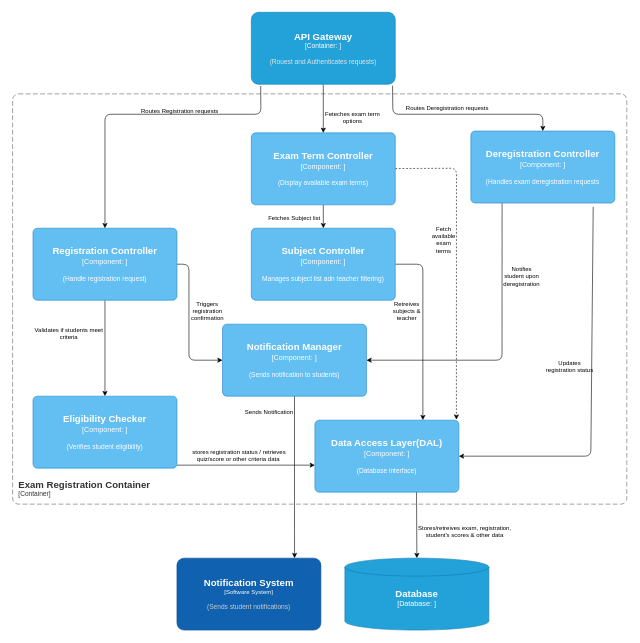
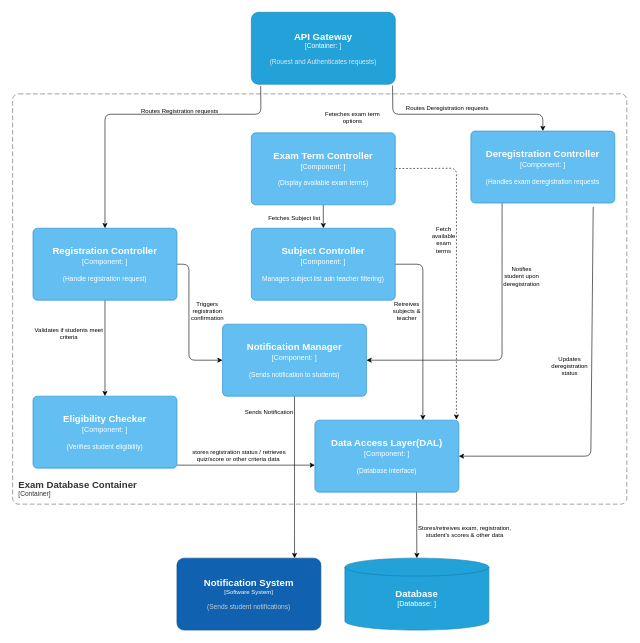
  <mxCell id="0" />
  <mxCell id="1" parent="0" />
  <mxCell id="2" style="edgeStyle=none;html=1;entryX=0;entryY=0.5;entryDx=0;entryDy=0;entryPerimeter=0;" parent="1" source="4" target="14" edge="1"><mxGeometry relative="1" as="geometry"><Array as="points"><mxPoint x="314" y="440" /><mxPoint x="314" y="600" /></Array></mxGeometry></mxCell>
  <mxCell id="3" style="edgeStyle=none;html=1;entryX=0.5;entryY=0;entryDx=0;entryDy=0;entryPerimeter=0;" parent="1" source="4" target="11" edge="1"><mxGeometry relative="1" as="geometry" /></mxCell>
  <mxCell id="4" value="&lt;font style=&quot;font-size: 16px&quot;&gt;&lt;b&gt;Registration Controller&lt;/b&gt;&lt;/font&gt;&lt;div&gt;[Component: ]&lt;/div&gt;&lt;br&gt;&lt;div&gt;&lt;font style=&quot;font-size: 11px&quot;&gt;(Handle registration request)&lt;/font&gt;&lt;/div&gt;" style="rounded=1;whiteSpace=wrap;html=1;labelBackgroundColor=none;fillColor=#63BEF2;fontColor=#ffffff;align=center;arcSize=6;strokeColor=#2086C9;metaEdit=1;resizable=0;points=[[0.25,0,0],[0.5,0,0],[0.75,0,0],[1,0.25,0],[1,0.5,0],[1,0.75,0],[0.75,1,0],[0.5,1,0],[0.25,1,0],[0,0.75,0],[0,0.5,0],[0,0.25,0]];" parent="1" vertex="1"><mxGeometry x="54" y="380" width="240" height="120" as="geometry" /></mxCell>
  <mxCell id="5" style="edgeStyle=none;html=1;entryX=0.5;entryY=0;entryDx=0;entryDy=0;entryPerimeter=0;" parent="1" source="7" target="9" edge="1"><mxGeometry relative="1" as="geometry" /></mxCell>
  <mxCell id="6" style="edgeStyle=none;html=1;entryX=0.983;entryY=-0.008;entryDx=0;entryDy=0;entryPerimeter=0;fontSize=10;dashed=1;" parent="1" source="7" target="23" edge="1"><mxGeometry relative="1" as="geometry"><Array as="points"><mxPoint x="760" y="280" /></Array></mxGeometry></mxCell>
  <mxCell id="7" value="&lt;font style=&quot;font-size: 16px&quot;&gt;&lt;b&gt;Exam Term Controller&lt;/b&gt;&lt;/font&gt;&lt;div&gt;[Component: ]&lt;/div&gt;&lt;br&gt;&lt;div&gt;&lt;font style=&quot;font-size: 11px&quot;&gt;(Display available exam terms)&lt;/font&gt;&lt;/div&gt;" style="rounded=1;whiteSpace=wrap;html=1;labelBackgroundColor=none;fillColor=#63BEF2;fontColor=#ffffff;align=center;arcSize=6;strokeColor=#2086C9;metaEdit=1;resizable=0;points=[[0.25,0,0],[0.5,0,0],[0.75,0,0],[1,0.25,0],[1,0.5,0],[1,0.75,0],[0.75,1,0],[0.5,1,0],[0.25,1,0],[0,0.75,0],[0,0.5,0],[0,0.25,0]];" parent="1" vertex="1"><mxGeometry x="418" y="221" width="240" height="120" as="geometry" /></mxCell>
  <mxCell id="8" style="edgeStyle=none;html=1;entryX=0.75;entryY=0;entryDx=0;entryDy=0;entryPerimeter=0;fontSize=10;" parent="1" source="9" target="23" edge="1"><mxGeometry relative="1" as="geometry"><Array as="points"><mxPoint x="704" y="440" /></Array></mxGeometry></mxCell>
  <mxCell id="9" value="&lt;font style=&quot;font-size: 16px&quot;&gt;&lt;b&gt;Subject Controller&lt;/b&gt;&lt;/font&gt;&lt;div&gt;[Component: ]&lt;/div&gt;&lt;br&gt;&lt;div&gt;&lt;font style=&quot;font-size: 11px&quot;&gt;Manages subject list adn teacher filtering)&lt;/font&gt;&lt;/div&gt;" style="rounded=1;whiteSpace=wrap;html=1;labelBackgroundColor=none;fillColor=#63BEF2;fontColor=#ffffff;align=center;arcSize=6;strokeColor=#2086C9;metaEdit=1;resizable=0;points=[[0.25,0,0],[0.5,0,0],[0.75,0,0],[1,0.25,0],[1,0.5,0],[1,0.75,0],[0.75,1,0],[0.5,1,0],[0.25,1,0],[0,0.75,0],[0,0.5,0],[0,0.25,0]];" parent="1" vertex="1"><mxGeometry x="418" y="380" width="240" height="120" as="geometry" /></mxCell>
  <mxCell id="10" style="edgeStyle=none;html=1;entryX=0;entryY=0.5;entryDx=0;entryDy=0;entryPerimeter=0;" parent="1" edge="1"><mxGeometry relative="1" as="geometry"><mxPoint x="294" y="775" as="sourcePoint" /><mxPoint x="524" y="775" as="targetPoint" /><Array as="points"><mxPoint x="344" y="775" /></Array></mxGeometry></mxCell>
  <mxCell id="11" value="&lt;font style=&quot;font-size: 16px&quot;&gt;&lt;b&gt;Eligibility Checker&lt;/b&gt;&lt;/font&gt;&lt;div&gt;[Component: ]&lt;/div&gt;&lt;br&gt;&lt;div&gt;&lt;font style=&quot;font-size: 11px&quot;&gt;(Verifies student eligibility)&lt;/font&gt;&lt;/div&gt;" style="rounded=1;whiteSpace=wrap;html=1;labelBackgroundColor=none;fillColor=#63BEF2;fontColor=#ffffff;align=center;arcSize=6;strokeColor=#2086C9;metaEdit=1;resizable=0;points=[[0.25,0,0],[0.5,0,0],[0.75,0,0],[1,0.25,0],[1,0.5,0],[1,0.75,0],[0.75,1,0],[0.5,1,0],[0.25,1,0],[0,0.75,0],[0,0.5,0],[0,0.25,0]];" parent="1" vertex="1"><mxGeometry x="54" y="660" width="240" height="120" as="geometry" /></mxCell>
- <mxCell id="12" value="&lt;font style=&quot;font-size: 16px&quot;&gt;&lt;b&gt;&lt;div style=&quot;text-align: left&quot;&gt;Exam Registration Container&lt;/div&gt;&lt;/b&gt;&lt;/font&gt;&lt;div style=&quot;text-align: left&quot;&gt;[Container]&lt;/div&gt;" style="rounded=1;fontSize=11;whiteSpace=wrap;html=1;dashed=1;arcSize=20;fillColor=none;strokeColor=#666666;fontColor=#333333;labelBackgroundColor=none;align=left;verticalAlign=bottom;labelBorderColor=none;spacingTop=0;spacing=10;dashPattern=8 4;metaEdit=1;rotatable=0;perimeter=rectanglePerimeter;noLabel=0;labelPadding=0;allowArrows=0;connectable=0;expand=0;recursiveResize=0;editable=1;pointerEvents=0;absoluteArcSize=1;points=[[0.25,0,0],[0.5,0,0],[0.75,0,0],[1,0.25,0],[1,0.5,0],[1,0.75,0],[0.75,1,0],[0.5,1,0],[0.25,1,0],[0,0.75,0],[0,0.5,0],[0,0.25,0]];" parent="1" vertex="1"><mxGeometry x="20" y="156" width="1024" height="684" as="geometry" /></mxCell>
+ <mxCell id="12" value="&lt;font style=&quot;font-size: 16px&quot;&gt;&lt;b&gt;&lt;div style=&quot;text-align: left&quot;&gt;Exam Database Container&lt;/div&gt;&lt;/b&gt;&lt;/font&gt;&lt;div style=&quot;text-align: left&quot;&gt;[Container]&lt;/div&gt;" style="rounded=1;fontSize=11;whiteSpace=wrap;html=1;dashed=1;arcSize=20;fillColor=none;strokeColor=#666666;fontColor=#333333;labelBackgroundColor=none;align=left;verticalAlign=bottom;labelBorderColor=none;spacingTop=0;spacing=10;dashPattern=8 4;metaEdit=1;rotatable=0;perimeter=rectanglePerimeter;noLabel=0;labelPadding=0;allowArrows=0;connectable=0;expand=0;recursiveResize=0;editable=1;pointerEvents=0;absoluteArcSize=1;points=[[0.25,0,0],[0.5,0,0],[0.75,0,0],[1,0.25,0],[1,0.5,0],[1,0.75,0],[0.75,1,0],[0.5,1,0],[0.25,1,0],[0,0.75,0],[0,0.5,0],[0,0.25,0]];" parent="1" vertex="1"><mxGeometry x="20" y="156" width="1024" height="684" as="geometry" /></mxCell>
  <mxCell id="13" style="edgeStyle=none;html=1;fontSize=10;entryX=0.817;entryY=0;entryDx=0;entryDy=0;entryPerimeter=0;exitX=0.5;exitY=1;exitDx=0;exitDy=0;exitPerimeter=0;" parent="1" source="14" target="35" edge="1"><mxGeometry relative="1" as="geometry"><Array as="points"><mxPoint x="490" y="880" /></Array></mxGeometry></mxCell>
  <mxCell id="14" value="&lt;font style=&quot;font-size: 16px&quot;&gt;&lt;b&gt;Notification Manager&lt;/b&gt;&lt;/font&gt;&lt;div&gt;[Component: ]&lt;/div&gt;&lt;br&gt;&lt;div&gt;&lt;font style=&quot;font-size: 11px&quot;&gt;(Sends notification to students)&lt;/font&gt;&lt;/div&gt;" style="rounded=1;whiteSpace=wrap;html=1;labelBackgroundColor=none;fillColor=#63BEF2;fontColor=#ffffff;align=center;arcSize=6;strokeColor=#2086C9;metaEdit=1;resizable=0;points=[[0.25,0,0],[0.5,0,0],[0.75,0,0],[1,0.25,0],[1,0.5,0],[1,0.75,0],[0.75,1,0],[0.5,1,0],[0.25,1,0],[0,0.75,0],[0,0.5,0],[0,0.25,0]];" parent="1" vertex="1"><mxGeometry x="370" y="540" width="240" height="120" as="geometry" /></mxCell>
  <mxCell id="15" style="edgeStyle=none;html=1;entryX=0.5;entryY=0;entryDx=0;entryDy=0;entryPerimeter=0;exitX=0.065;exitY=1.025;exitDx=0;exitDy=0;exitPerimeter=0;" parent="1" source="18" target="4" edge="1"><mxGeometry relative="1" as="geometry"><Array as="points"><mxPoint x="434" y="190" /><mxPoint x="174" y="190" /></Array></mxGeometry></mxCell>
- <mxCell id="16" style="edgeStyle=none;html=1;entryX=0.5;entryY=0;entryDx=0;entryDy=0;entryPerimeter=0;" parent="1" source="18" target="7" edge="1"><mxGeometry relative="1" as="geometry" /></mxCell>
  <mxCell id="17" style="edgeStyle=none;html=1;entryX=0.5;entryY=0;entryDx=0;entryDy=0;entryPerimeter=0;exitX=0.981;exitY=1.019;exitDx=0;exitDy=0;exitPerimeter=0;" parent="1" source="18" target="21" edge="1"><mxGeometry relative="1" as="geometry"><Array as="points"><mxPoint x="654" y="190" /><mxPoint x="904" y="190" /></Array></mxGeometry></mxCell>
  <mxCell id="18" value="&lt;font style=&quot;font-size: 16px&quot;&gt;&lt;b&gt;API Gateway&lt;/b&gt;&lt;/font&gt;&lt;div&gt;[Container: ]&lt;/div&gt;&lt;br&gt;&lt;div&gt;&lt;font style=&quot;font-size: 11px&quot;&gt;&lt;font color=&quot;#E6E6E6&quot;&gt;(Rouest and Authenticates requests)&lt;/font&gt;&lt;/div&gt;" style="rounded=1;whiteSpace=wrap;html=1;fontSize=11;labelBackgroundColor=none;fillColor=#23A2D9;fontColor=#ffffff;align=center;arcSize=10;strokeColor=#0E7DAD;metaEdit=1;resizable=0;points=[[0.25,0,0],[0.5,0,0],[0.75,0,0],[1,0.25,0],[1,0.5,0],[1,0.75,0],[0.75,1,0],[0.5,1,0],[0.25,1,0],[0,0.75,0],[0,0.5,0],[0,0.25,0]];" parent="1" vertex="1"><mxGeometry x="418" y="20" width="240" height="120" as="geometry" /></mxCell>
  <mxCell id="19" style="edgeStyle=none;html=1;entryX=1;entryY=0.5;entryDx=0;entryDy=0;entryPerimeter=0;exitX=0.217;exitY=0.992;exitDx=0;exitDy=0;exitPerimeter=0;" parent="1" source="21" target="14" edge="1"><mxGeometry relative="1" as="geometry"><Array as="points"><mxPoint x="836" y="600" /></Array></mxGeometry></mxCell>
  <mxCell id="20" style="edgeStyle=none;html=1;entryX=1;entryY=0.5;entryDx=0;entryDy=0;entryPerimeter=0;exitX=0.85;exitY=1.053;exitDx=0;exitDy=0;exitPerimeter=0;" parent="1" source="21" target="23" edge="1"><mxGeometry relative="1" as="geometry"><Array as="points"><mxPoint x="984" y="760" /></Array></mxGeometry></mxCell>
  <mxCell id="21" value="&lt;font style=&quot;font-size: 16px&quot;&gt;&lt;b&gt;Deregistration Controller&lt;/b&gt;&lt;/font&gt;&lt;div&gt;[Component: ]&lt;/div&gt;&lt;br&gt;&lt;div&gt;&lt;font style=&quot;font-size: 11px&quot;&gt;(Handles exam deregistration requests&lt;/font&gt;&lt;/div&gt;" style="rounded=1;whiteSpace=wrap;html=1;labelBackgroundColor=none;fillColor=#63BEF2;fontColor=#ffffff;align=center;arcSize=6;strokeColor=#2086C9;metaEdit=1;resizable=0;points=[[0.25,0,0],[0.5,0,0],[0.75,0,0],[1,0.25,0],[1,0.5,0],[1,0.75,0],[0.75,1,0],[0.5,1,0],[0.25,1,0],[0,0.75,0],[0,0.5,0],[0,0.25,0]];" parent="1" vertex="1"><mxGeometry x="784" y="218" width="240" height="120" as="geometry" /></mxCell>
  <mxCell id="22" style="edgeStyle=none;html=1;entryX=0.5;entryY=0;entryDx=0;entryDy=0;entryPerimeter=0;fontSize=10;exitX=0.706;exitY=0.998;exitDx=0;exitDy=0;exitPerimeter=0;" parent="1" source="23" target="36" edge="1"><mxGeometry relative="1" as="geometry" /></mxCell>
  <mxCell id="23" value="&lt;font style=&quot;font-size: 16px&quot;&gt;&lt;b&gt;Data Access Layer(DAL)&lt;/b&gt;&lt;/font&gt;&lt;div&gt;[Component: ]&lt;/div&gt;&lt;br&gt;&lt;div&gt;&lt;font style=&quot;font-size: 11px&quot;&gt;(Database interface)&lt;/font&gt;&lt;/div&gt;" style="rounded=1;whiteSpace=wrap;html=1;labelBackgroundColor=none;fillColor=#63BEF2;fontColor=#ffffff;align=center;arcSize=6;strokeColor=#2086C9;metaEdit=1;resizable=0;points=[[0.25,0,0],[0.5,0,0],[0.75,0,0],[1,0.25,0],[1,0.5,0],[1,0.75,0],[0.75,1,0],[0.5,1,0],[0.25,1,0],[0,0.75,0],[0,0.5,0],[0,0.25,0]];" parent="1" vertex="1"><mxGeometry x="524" y="700" width="240" height="120" as="geometry" /></mxCell>
  <mxCell id="24" value="Routes Registration requests" style="text;html=1;strokeColor=none;fillColor=none;align=center;verticalAlign=middle;whiteSpace=wrap;rounded=0;fontSize=10;" parent="1" vertex="1"><mxGeometry x="214" y="170" width="170" height="30" as="geometry" /></mxCell>
  <mxCell id="25" value="Routes Deregistration requests" style="text;html=1;strokeColor=none;fillColor=none;align=center;verticalAlign=middle;whiteSpace=wrap;rounded=0;fontSize=10;" parent="1" vertex="1"><mxGeometry x="665" y="165" width="160" height="30" as="geometry" /></mxCell>
  <mxCell id="26" value="Feteches exam term options" style="text;html=1;strokeColor=none;fillColor=none;align=center;verticalAlign=middle;whiteSpace=wrap;rounded=0;fontSize=10;" parent="1" vertex="1"><mxGeometry x="527" y="180" width="120" height="30" as="geometry" /></mxCell>
  <mxCell id="27" value="Validates if students meet&lt;br style=&quot;font-size: 10px;&quot;&gt;criteria" style="text;html=1;strokeColor=none;fillColor=none;align=center;verticalAlign=middle;whiteSpace=wrap;rounded=0;fontSize=10;" parent="1" vertex="1"><mxGeometry x="54" y="540" width="120" height="30" as="geometry" /></mxCell>
  <mxCell id="28" value="Triggers registration confirmation" style="text;html=1;strokeColor=none;fillColor=none;align=center;verticalAlign=middle;whiteSpace=wrap;rounded=0;fontSize=10;" parent="1" vertex="1"><mxGeometry x="320" y="463" width="50" height="110" as="geometry" /></mxCell>
  <mxCell id="29" value="Fetches Subject list" style="text;html=1;strokeColor=none;fillColor=none;align=center;verticalAlign=middle;whiteSpace=wrap;rounded=0;fontSize=10;" parent="1" vertex="1"><mxGeometry x="430" y="347" width="120" height="30" as="geometry" /></mxCell>
  <mxCell id="30" value="Fetch available exam terms" style="text;html=1;strokeColor=none;fillColor=none;align=center;verticalAlign=middle;whiteSpace=wrap;rounded=0;fontSize=10;" parent="1" vertex="1"><mxGeometry x="720" y="354" width="38" height="90" as="geometry" /></mxCell>
  <mxCell id="31" value="Retreives subjects &amp;amp; teacher" style="text;html=1;strokeColor=none;fillColor=none;align=center;verticalAlign=middle;whiteSpace=wrap;rounded=0;fontSize=10;" parent="1" vertex="1"><mxGeometry x="647" y="473" width="61" height="90" as="geometry" /></mxCell>
  <mxCell id="32" value="Notifies student upon deregistration" style="text;html=1;strokeColor=none;fillColor=none;align=center;verticalAlign=middle;whiteSpace=wrap;rounded=0;fontSize=10;" parent="1" vertex="1"><mxGeometry x="847" y="414" width="44" height="91" as="geometry" /></mxCell>
  <mxCell id="33" value="stores registration status / retrieves quiz/score or other criteria data&amp;nbsp;" style="text;html=1;strokeColor=none;fillColor=none;align=center;verticalAlign=middle;whiteSpace=wrap;rounded=0;fontSize=10;" parent="1" vertex="1"><mxGeometry x="314" y="744" width="168" height="30" as="geometry" /></mxCell>
- <mxCell id="34" value="Updates registration status" style="text;html=1;strokeColor=none;fillColor=none;align=center;verticalAlign=middle;whiteSpace=wrap;rounded=0;fontSize=10;" parent="1" vertex="1"><mxGeometry x="904" y="570" width="90" height="80" as="geometry" /></mxCell>
+ <mxCell id="34" value="Updates deregistration status" style="text;html=1;strokeColor=none;fillColor=none;align=center;verticalAlign=middle;whiteSpace=wrap;rounded=0;fontSize=10;" parent="1" vertex="1"><mxGeometry x="904" y="570" width="90" height="80" as="geometry" /></mxCell>
  <mxCell id="35" value="&lt;font style=&quot;font-size: 16px&quot;&gt;&lt;b&gt;Notification System&lt;/b&gt;&lt;/font&gt;&lt;div&gt;[Software System]&lt;/div&gt;&lt;br&gt;&lt;div&gt;&lt;font style=&quot;font-size: 11px&quot;&gt;&lt;font color=&quot;#cccccc&quot;&gt;(Sends student notifications)&lt;/font&gt;&lt;/div&gt;" style="rounded=1;whiteSpace=wrap;html=1;labelBackgroundColor=none;fillColor=#1061B0;fontColor=#ffffff;align=center;arcSize=10;strokeColor=#0D5091;metaEdit=1;resizable=0;points=[[0.25,0,0],[0.5,0,0],[0.75,0,0],[1,0.25,0],[1,0.5,0],[1,0.75,0],[0.75,1,0],[0.5,1,0],[0.25,1,0],[0,0.75,0],[0,0.5,0],[0,0.25,0]];fontSize=10;" parent="1" vertex="1"><mxGeometry x="294" y="930" width="240" height="120" as="geometry" /></mxCell>
  <mxCell id="36" value="&lt;font style=&quot;font-size: 16px&quot;&gt;&lt;b&gt;Database&lt;/b&gt;&lt;/font&gt;&lt;div&gt;[Database:&amp;nbsp;]&lt;/div&gt;&lt;br&gt;&lt;div&gt;&lt;font style=&quot;font-size: 11px&quot;&gt;&lt;font color=&quot;#E6E6E6&quot;&gt;&lt;/font&gt;&lt;/div&gt;" style="shape=cylinder3;size=15;whiteSpace=wrap;html=1;boundedLbl=1;rounded=0;labelBackgroundColor=none;fillColor=#23A2D9;fontSize=12;fontColor=#ffffff;align=center;strokeColor=#0E7DAD;metaEdit=1;points=[[0.5,0,0],[1,0.25,0],[1,0.5,0],[1,0.75,0],[0.5,1,0],[0,0.75,0],[0,0.5,0],[0,0.25,0]];resizable=0;" parent="1" vertex="1"><mxGeometry x="574" y="930" width="240" height="120" as="geometry" /></mxCell>
  <mxCell id="37" value="Sends Notification" style="text;html=1;strokeColor=none;fillColor=none;align=center;verticalAlign=middle;whiteSpace=wrap;rounded=0;fontSize=10;" parent="1" vertex="1"><mxGeometry x="373" y="671" width="150" height="30" as="geometry" /></mxCell>
  <mxCell id="38" value="Stores/retreives exam, registration, student's scores &amp;amp; other data" style="text;html=1;strokeColor=none;fillColor=none;align=center;verticalAlign=middle;whiteSpace=wrap;rounded=0;fontSize=10;" parent="1" vertex="1"><mxGeometry x="694" y="870" width="160" height="30" as="geometry" /></mxCell>
